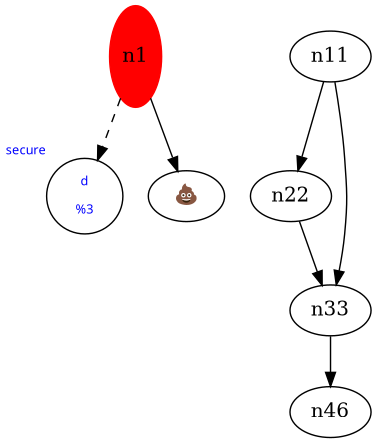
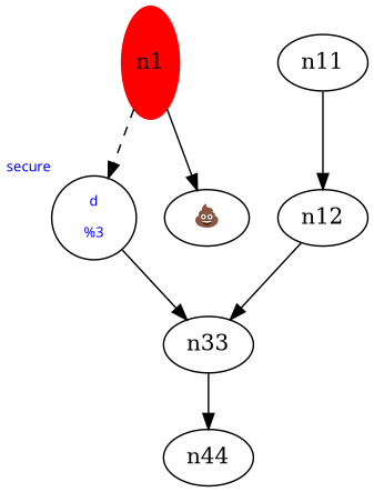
  digraph {
    fontcolor=blue
    "rankdi r"=LR
    n1 [color=red height=1 style=filled width=0]
    n2 [fontcolor=blue fontname="comic sans" fontsize=9 label="d\n\l\G" "stylｰe"=bold xlabel=secure]
    "💩"
    n11
-   n22
+   n22 [label=n12]
    n33
-   n44 [label=n46]
+   n44
    n1 -> n2 [style=dashed]
    n1 -> "💩"
    n11 -> n22
-   n11 -> n33
+   n2 -> n33
    n22 -> n33
    n33 -> n44
  }
